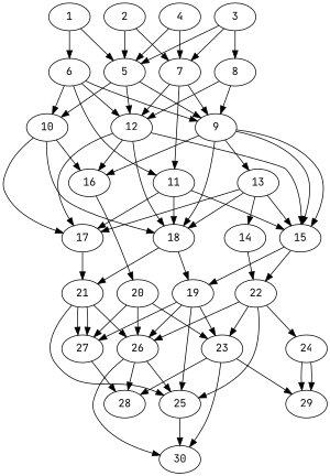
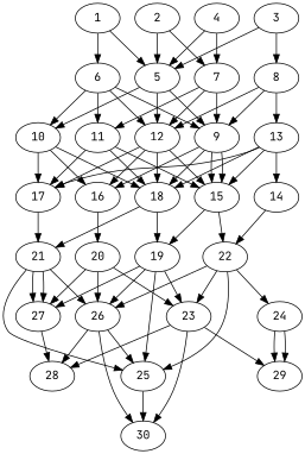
  digraph {
    fontname="JetBrains Mono"
    node [alpha=0.03 fontname="JetBrains Mono"]
    edge [fontname="JetBrains Mono"]
    1 [alpha=0.17 expect_size=7857152]
    5 [alpha=0.16 expect_size=16239616]
    6 [alpha=0.04 expect_size=36833280]
    9 [expect_size=29300736]
    10 [alpha=0.18 expect_size=17903616]
    12 [alpha=0.01 expect_size=20634624]
    11 [alpha=0.19 expect_size=28886016]
    15 [alpha=0.06 expect_size=36099072]
    16 [alpha=0.11 expect_size=26312704]
    18 [alpha=0.17 expect_size=24981504]
    17 [alpha=0.05 expect_size=35824640]
    2 [alpha=0.19 expect_size=19567616]
    7 [alpha=0.15 expect_size=33910784]
    3 [alpha=0.19 expect_size=22378496]
    8 [alpha=0.10 expect_size=7823360]
    13 [alpha=0.18 expect_size=17108992]
    14 [expect_size=14102528]
    4 [alpha=0.09 expect_size=43428864]
    22 [alpha=0.10 expect_size=51383296]
    19 [alpha=0.10 expect_size=48939008]
    20 [alpha=0.07 expect_size=9652224]
    21 [alpha=0.05 expect_size=5855232]
    23 [alpha=0.01 expect_size=5390336]
    25 [alpha=0.01 expect_size=7185408]
    26 [alpha=0.07 expect_size=20912128]
    24 [alpha=0.09 expect_size=47437824]
    27 [alpha=0.05 expect_size=46840832]
    28 [expect_size=11190272]
    29 [alpha=0.13 expect_size=51619840]
    30 [alpha=0.07 expect_size=28822528]
    1 -> 5
    1 -> 6
    5 -> 9
    5 -> 10
    5 -> 12
    6 -> 9
    6 -> 10
    6 -> 12
    6 -> 11
    9 -> 15
    9 -> 15
    9 -> 16
    9 -> 18
    10 -> 16
    10 -> 18
    10 -> 17
    12 -> 15
    12 -> 16
    12 -> 18
    12 -> 17
    11 -> 15
    11 -> 18
    11 -> 17
    15 -> 22
    15 -> 19
    16 -> 20
    18 -> 19
    18 -> 21
    17 -> 21
    2 -> 5
    2 -> 7
    7 -> 9
    7 -> 12
    7 -> 11
    3 -> 5
-   3 -> 7
    3 -> 8
    8 -> 9
    8 -> 12
-   9 -> 13
+   8 -> 13
    13 -> 15
    13 -> 18
    13 -> 17
    13 -> 14
    14 -> 22
    4 -> 5
    4 -> 7
    22 -> 23
    22 -> 25
    22 -> 26
    22 -> 24
    19 -> 23
    19 -> 25
    19 -> 26
    19 -> 27
    20 -> 23
    20 -> 26
    20 -> 27
    21 -> 25
    21 -> 26
    21 -> 27
    21 -> 27
    23 -> 28
    23 -> 29
    23 -> 30
    25 -> 30
    26 -> 25
    26 -> 28
    26 -> 30
    24 -> 29
    24 -> 29
    27 -> 28
  }
